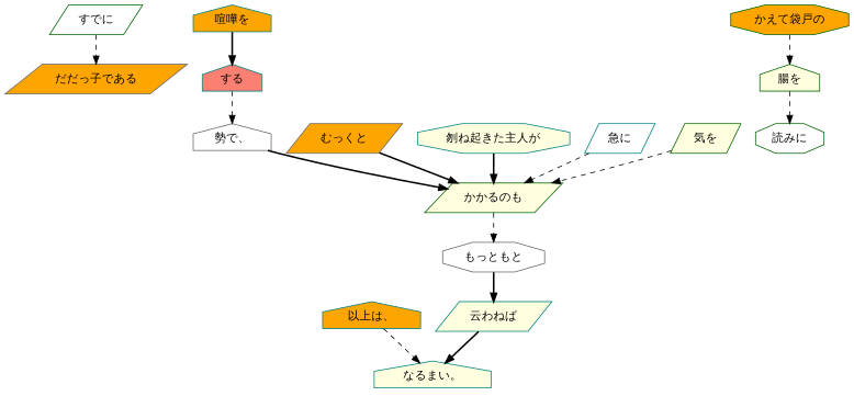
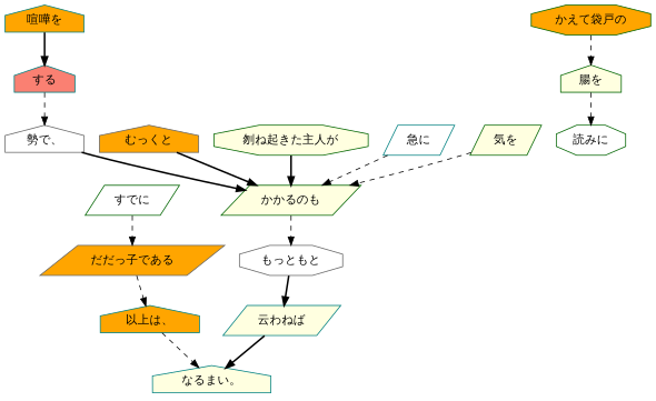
  digraph {
    fontname="JetBrains Mono"
    node [color=teal fillcolor=lightyellow fontname="JetBrains Mono" shape=house style=filled]
    edge [fontname="JetBrains Mono" style=dashed]
    n1 [color=darkgreen fillcolor=white label="すでに" shape=parallelogram]
    n2 [color=gray40 fillcolor=orange label="だだっ子である" shape=parallelogram]
    n3 [fillcolor=orange label="以上は、"]
    n4 [label="なるまい。"]
    n5 [fillcolor=orange label="喧嘩を"]
    n6 [fillcolor=salmon label="する"]
    n7 [color=gray40 fillcolor=white label="勢で、"]
    n8 [color=darkgreen label="かかるのも" shape=parallelogram]
    n9 [color=gray40 fillcolor=white label="もっともと" shape=octagon]
-   n10 [color=gray40 fillcolor=orange label="むっくと" shape=parallelogram]
-   n11 [label="刎ね起きた主人が" shape=octagon]
+   n10 [color=gray40 fillcolor=orange label="むっくと"]
+   n11 [color=darkgreen label="刎ね起きた主人が" shape=octagon]
    n12 [fillcolor=white label="急に" shape=parallelogram]
    n13 [color=darkgreen label="気を" shape=parallelogram]
    n14 [color=darkgreen fillcolor=orange label="かえて袋戸の" shape=octagon]
    n15 [color=darkgreen label="腸を"]
    n16 [color=darkgreen fillcolor=white label="読みに" shape=octagon]
    n17 [label="云わねば" shape=parallelogram]
    n1 -> n2
+   n2 -> n3
    n3 -> n4
    n5 -> n6 [style=bold]
    n6 -> n7
    n7 -> n8 [style=bold]
    n8 -> n9
    n9 -> n17 [style=bold]
    n10 -> n8 [style=bold]
    n11 -> n8 [style=bold]
    n12 -> n8
    n13 -> n8
    n14 -> n15
    n15 -> n16
    n17 -> n4 [style=bold]
  }
